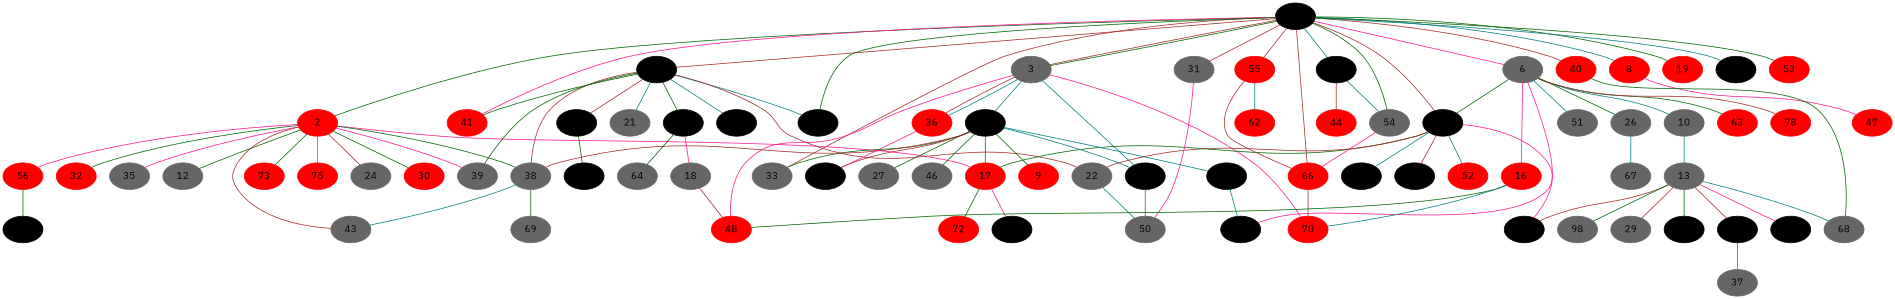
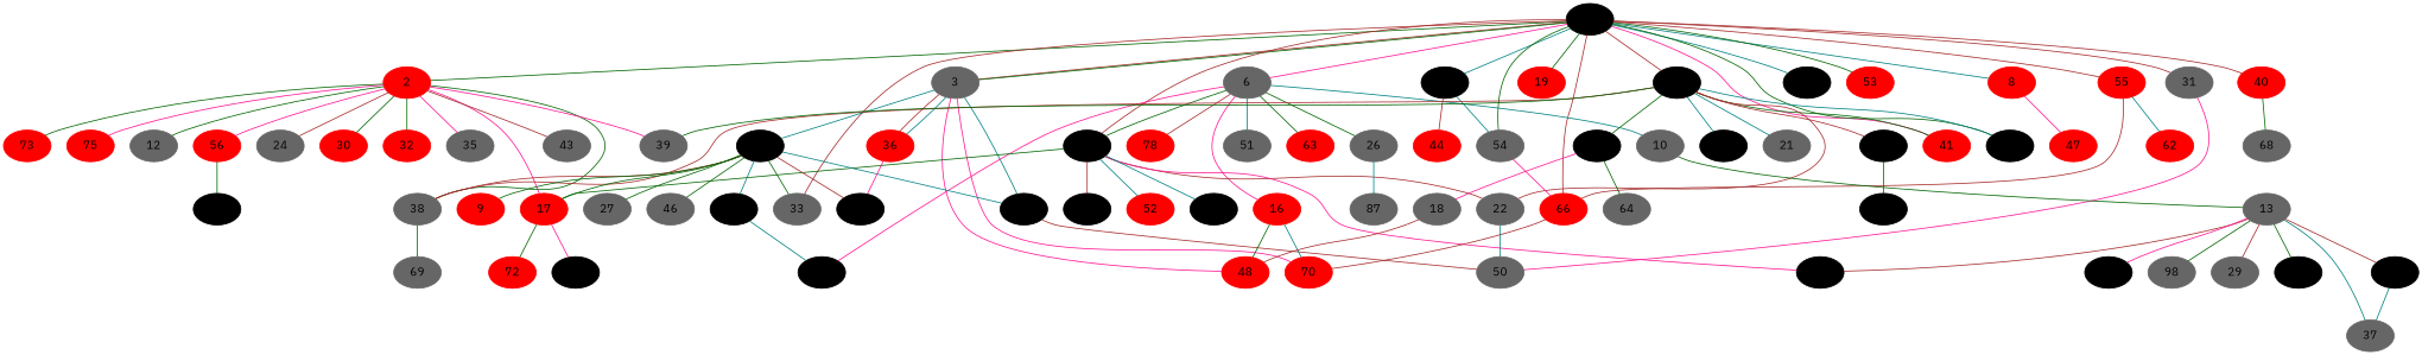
  graph {
    fontname="IBM Plex Sans"
    node [color=gray40 fontname="IBM Plex Sans" style=filled]
    edge [color=darkgreen fontname="IBM Plex Sans"]
    1 [color=black]
    2 [color=red]
    3
    5 [color=black]
    6
    7 [color=black]
    8 [color=red]
    15 [color=black]
    19 [color=red]
    31
    33
    40 [color=red]
    41 [color=red]
    49 [color=black]
    53 [color=red]
    54
    55 [color=red]
    60 [color=black]
    66 [color=red]
    12
    17 [color=red]
    24
    30 [color=red]
    32 [color=red]
    35
    38
    39
    43
    56 [color=red]
    73 [color=red]
    75 [color=red]
    4 [color=black]
    36 [color=red]
    45 [color=black]
    48 [color=red]
    70 [color=red]
    44 [color=red]
    10
    16 [color=red]
    26
    51
    63 [color=red]
    65 [color=black]
    78 [color=red]
    11 [color=black]
    21
    22
    25 [color=black]
    58 [color=black]
    47 [color=red]
    23 [color=black]
    52 [color=red]
    57 [color=black]
    59 [color=black]
    50
    68
    62 [color=red]
    72 [color=red]
    76 [color=black]
    69
    74 [color=black]
    9 [color=red]
    27
    34 [color=black]
    46
    77 [color=black]
    13
-   67
+   67 [label=87]
    18
    64
    71 [color=black]
    14 [color=black]
    20 [color=black]
    n74 [label=98]
    29
    42 [color=black]
    37
    1 -- 2
    1 -- 3 [color=brown]
    1 -- 3
    1 -- 5 [color=teal]
    1 -- 6 [color=deeppink]
    1 -- 7 [color=brown]
    1 -- 8 [color=teal]
    1 -- 15 [color=brown]
    1 -- 19
    1 -- 31 [color=brown]
    1 -- 33 [color=brown]
    1 -- 40 [color=brown]
    1 -- 41 [color=deeppink]
    1 -- 49 [color=teal]
    1 -- 53
    1 -- 54
    1 -- 55 [color=brown]
    1 -- 60
    1 -- 66 [color=brown]
    2 -- 12
    2 -- 17 [color=deeppink]
    2 -- 24 [color=brown]
    2 -- 30
    2 -- 32
    2 -- 35 [color=deeppink]
    2 -- 38
    2 -- 39 [color=deeppink]
    2 -- 43 [color=brown]
    2 -- 56 [color=deeppink]
    2 -- 73
    2 -- 75 [color=deeppink]
    3 -- 4 [color=teal]
    3 -- 36 [color=brown]
    3 -- 36 [color=teal]
    3 -- 45 [color=teal]
    3 -- 48 [color=deeppink]
    3 -- 70 [color=deeppink]
    5 -- 54 [color=teal]
    5 -- 44 [color=brown]
    6 -- 15
    6 -- 10 [color=teal]
    6 -- 16 [color=deeppink]
    6 -- 26
    6 -- 51 [color=teal]
    6 -- 63
    6 -- 65 [color=deeppink]
    6 -- 78 [color=brown]
    7 -- 41
    7 -- 60 [color=teal]
    7 -- 38 [color=brown]
    7 -- 39
    7 -- 11
    7 -- 21 [color=teal]
    7 -- 22 [color=brown]
    7 -- 25 [color=brown]
    7 -- 58 [color=teal]
    8 -- 47 [color=deeppink]
    15 -- 17
    15 -- 22 [color=brown]
    15 -- 23 [color=deeppink]
    15 -- 52 [color=teal]
    15 -- 57 [color=teal]
    15 -- 59 [color=brown]
    31 -- 50 [color=deeppink]
    40 -- 68
    54 -- 66 [color=deeppink]
    55 -- 66 [color=brown]
    55 -- 62 [color=teal]
    66 -- 70 [color=brown]
    17 -- 72
    17 -- 76 [color=deeppink]
-   38 -- 43 [color=teal]
    38 -- 69
    56 -- 74
    4 -- 33
    4 -- 17
    4 -- 38 [color=brown]
    4 -- 45 [color=teal]
    4 -- 9
    4 -- 27
    4 -- 34 [color=teal]
    4 -- 46
    4 -- 77 [color=brown]
    36 -- 77 [color=deeppink]
    45 -- 50 [color=brown]
-   10 -- 13 [color=teal]
+   10 -- 13
    16 -- 48
    16 -- 70 [color=teal]
    26 -- 67 [color=teal]
    11 -- 18 [color=deeppink]
    11 -- 64
    22 -- 50 [color=teal]
    25 -- 71
    34 -- 65 [color=teal]
    13 -- 23 [color=brown]
-   13 -- 68 [color=teal]
+   13 -- 37 [color=teal]
    13 -- 14 [color=brown]
    13 -- 20 [color=deeppink]
    13 -- n74
    13 -- 29 [color=brown]
    13 -- 42
    18 -- 48 [color=brown]
    14 -- 37 [color=teal]
  }
